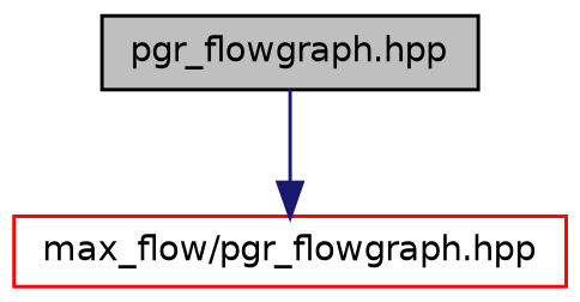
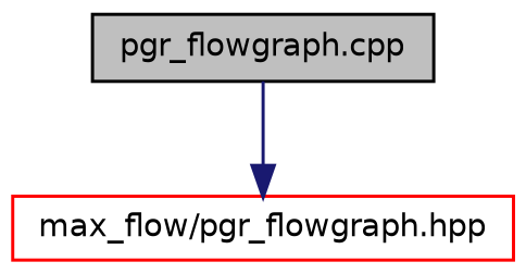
  digraph {
    node [fontname=Helvetica fontsize=10 shape=record style=filled]
-   n1 [color=black fillcolor=grey75 fontcolor=black height=0.2 label="pgr_flowgraph.hpp" width=0.4]
+   n1 [color=black fillcolor=grey75 fontcolor=black height=0.2 label="pgr_flowgraph.cpp" width=0.4]
    n2 [color=red fillcolor=white height=0.2 label="max_flow/pgr_flowgraph.hpp" width=0.4]
    n1 -> n2 [color=midnightblue fontname=Helvetica fontsize=10 labelfontname=Helvetica labelfontsize=10 style=solid]
  }
